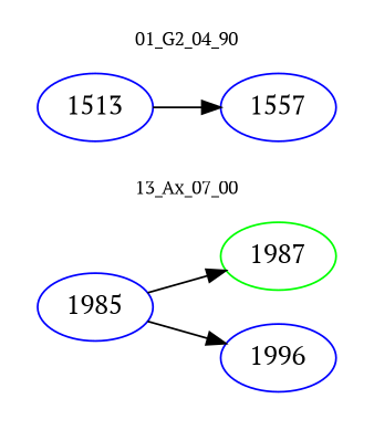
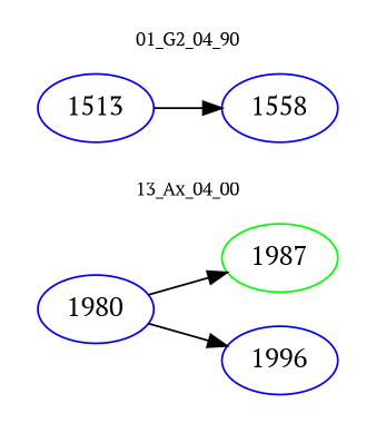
  digraph {
    fontname="PT Serif"
    rankdir=LR
    node [color=blue fontname="PT Serif"]
    edge [color=black fontname="PT Serif"]
-   n1 [label=1985]
+   n1 [label=1980]
    n2 [label=1996]
    n3 [color=green label=1987]
    n4 [label=1513]
-   n5 [label=1557]
+   n5 [label=1558]
    subgraph cluster_1 {
      color=white
      fontsize=10
-     label="13_Ax_07_00"
+     label="13_Ax_04_00"
      n1
      n2
      n3
    }
    subgraph cluster_2 {
      color=white
      fontsize=10
      label="01_G2_04_90"
      n4
      n5
    }
    n1 -> n2
    n1 -> n3
    n4 -> n5
  }
